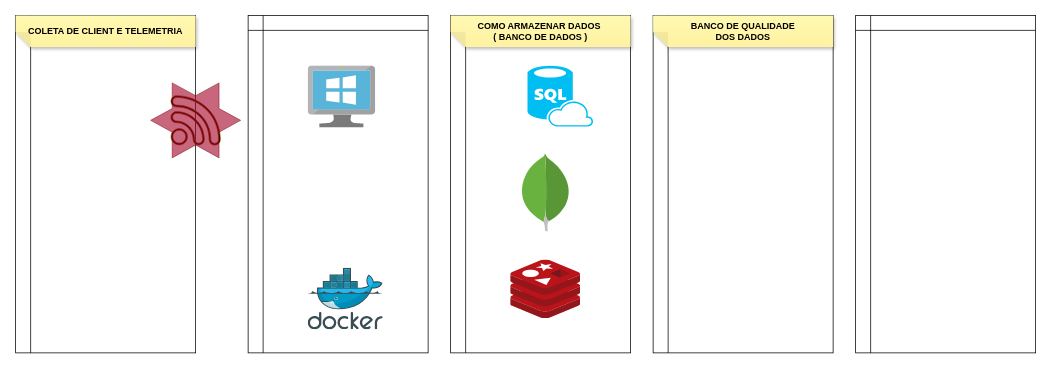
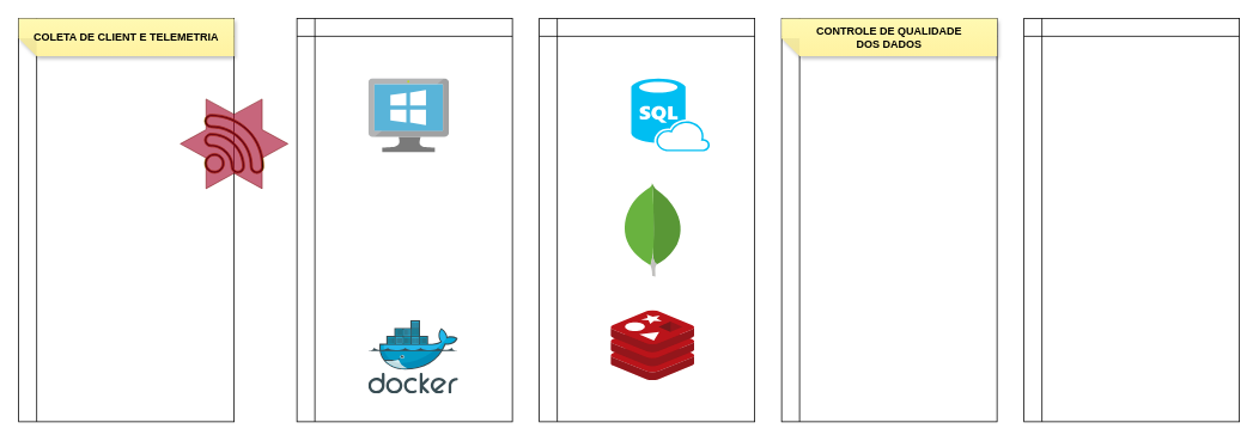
  <mxCell id="0" />
  <mxCell id="1" parent="0" />
  <mxCell id="2" value="" style="shape=internalStorage;whiteSpace=wrap;html=1;backgroundOutline=1;" vertex="1" parent="1"><mxGeometry x="20" y="20" width="240" height="450" as="geometry" /></mxCell>
  <mxCell id="3" value="" style="sketch=0;pointerEvents=1;shadow=0;dashed=0;html=1;aspect=fixed;labelPosition=center;verticalLabelPosition=bottom;verticalAlign=top;align=center;outlineConnect=0;shape=mxgraph.vvd.wi_fi;fillColor=#000000;strokeColor=#b46504;" vertex="1" parent="1"><mxGeometry x="227" y="127" width="66" height="66" as="geometry" /></mxCell>
  <mxCell id="4" value="" style="shape=image;html=1;verticalAlign=top;verticalLabelPosition=bottom;labelBackgroundColor=#ffffff;imageAspect=0;aspect=fixed;image=https://cdn4.iconfinder.com/data/icons/sports-outline-24-px/24/Ocean_surfing_water_wave_sports-128.png" vertex="1" parent="1"><mxGeometry x="118" y="308" width="70" height="70" as="geometry" /></mxCell>
  <mxCell id="5" value="" style="shape=image;html=1;verticalAlign=top;verticalLabelPosition=bottom;labelBackgroundColor=#ffffff;imageAspect=0;aspect=fixed;image=https://cdn3.iconfinder.com/data/icons/summer-glyph-24-px/24/Ocean_sea_sea_waves_water_water_waves-128.png" vertex="1" parent="1"><mxGeometry x="118" y="240" width="72" height="72" as="geometry" /></mxCell>
  <mxCell id="6" value="" style="shape=image;html=1;verticalAlign=top;verticalLabelPosition=bottom;labelBackgroundColor=#ffffff;imageAspect=0;aspect=fixed;image=https://cdn4.iconfinder.com/data/icons/dot/128/ship_sea_ocean.png" vertex="1" parent="1"><mxGeometry x="115" y="378" width="80" height="80" as="geometry" /></mxCell>
  <mxCell id="7" value="" style="shape=image;html=1;verticalAlign=top;verticalLabelPosition=bottom;labelBackgroundColor=#ffffff;imageAspect=0;aspect=fixed;image=https://cdn3.iconfinder.com/data/icons/weather-free-2/32/Weather_Free_Outline_rain-weather-cloud-thunder-128.png" vertex="1" parent="1"><mxGeometry x="118" y="70" width="74" height="74" as="geometry" /></mxCell>
  <mxCell id="8" value="" style="shape=image;html=1;verticalAlign=top;verticalLabelPosition=bottom;labelBackgroundColor=#ffffff;imageAspect=0;aspect=fixed;image=https://cdn1.iconfinder.com/data/icons/unicons-line-vol-6/24/wind-128.png" vertex="1" parent="1"><mxGeometry x="117" y="144" width="74" height="74" as="geometry" /></mxCell>
  <mxCell id="9" value="" style="shape=image;html=1;verticalAlign=top;verticalLabelPosition=bottom;labelBackgroundColor=#ffffff;imageAspect=0;aspect=fixed;image=https://cdn4.iconfinder.com/data/icons/essential-app-1/16/moon-night-dard-stars-128.png" vertex="1" parent="1"><mxGeometry x="80" y="205.8" width="44" height="44" as="geometry" /></mxCell>
  <mxCell id="10" value="&lt;b&gt;COLETA DE CLIENT E TELEMETRIA&lt;/b&gt;" style="shape=note;whiteSpace=wrap;html=1;backgroundOutline=1;fontColor=#000000;darkOpacity=0.05;fillColor=#FFF9B2;strokeColor=none;fillStyle=solid;direction=west;gradientDirection=north;gradientColor=#FFF2A1;shadow=1;size=20;pointerEvents=1;" vertex="1" parent="1"><mxGeometry x="20" y="20" width="240" height="42" as="geometry" /></mxCell>
  <mxCell id="11" value="" style="verticalLabelPosition=bottom;verticalAlign=top;html=1;shape=mxgraph.basic.6_point_star;labelBackgroundColor=#FBFBFB;fontSize=14;fillColor=#a20025;strokeColor=#6F0000;shadow=0;opacity=60;fontColor=#ffffff;" vertex="1" parent="1"><mxGeometry x="200" y="110" width="120" height="100" as="geometry" /></mxCell>
  <mxCell id="12" value="" style="shape=internalStorage;whiteSpace=wrap;html=1;backgroundOutline=1;" vertex="1" parent="1"><mxGeometry x="330" y="20" width="240" height="450" as="geometry" /></mxCell>
  <mxCell id="13" value="" style="sketch=0;aspect=fixed;html=1;points=[];align=center;image;fontSize=12;image=img/lib/mscae/VirtualMachineWindows.svg;" vertex="1" parent="1"><mxGeometry x="410" y="87.2" width="90" height="82.8" as="geometry" /></mxCell>
  <mxCell id="14" value="" style="shape=image;html=1;verticalAlign=top;verticalLabelPosition=bottom;labelBackgroundColor=#ffffff;imageAspect=0;aspect=fixed;image=https://cdn1.iconfinder.com/data/icons/operating-system-flat-1/30/ubuntu-128.png" vertex="1" parent="1"><mxGeometry x="396" y="205.8" width="118" height="118" as="geometry" /></mxCell>
  <mxCell id="15" value="" style="sketch=0;aspect=fixed;html=1;points=[];align=center;image;fontSize=12;image=img/lib/mscae/Docker.svg;" vertex="1" parent="1"><mxGeometry x="410" y="357.1" width="100" height="82" as="geometry" /></mxCell>
  <mxCell id="16" value="" style="shape=internalStorage;whiteSpace=wrap;html=1;backgroundOutline=1;" vertex="1" parent="1"><mxGeometry x="600" y="20" width="240" height="450" as="geometry" /></mxCell>
- <mxCell id="17" value="&lt;b&gt;COMO ARMAZENAR DADOS&amp;nbsp;&lt;br&gt;( BANCO DE DADOS )&lt;/b&gt;" style="shape=note;whiteSpace=wrap;html=1;backgroundOutline=1;fontColor=#000000;darkOpacity=0.05;fillColor=#FFF9B2;strokeColor=none;fillStyle=solid;direction=west;gradientDirection=north;gradientColor=#FFF2A1;shadow=1;size=20;pointerEvents=1;" vertex="1" parent="1"><mxGeometry x="600" y="20" width="240" height="42" as="geometry" /></mxCell>
  <mxCell id="18" value="" style="verticalLabelPosition=bottom;html=1;verticalAlign=top;align=center;strokeColor=none;fillColor=#00BEF2;shape=mxgraph.azure.sql_database_sql_azure;" vertex="1" parent="1"><mxGeometry x="702.5" y="87.2" width="87.5" height="81" as="geometry" /></mxCell>
  <mxCell id="19" value="" style="dashed=0;outlineConnect=0;html=1;align=center;labelPosition=center;verticalLabelPosition=bottom;verticalAlign=top;shape=mxgraph.weblogos.mongodb" vertex="1" parent="1"><mxGeometry x="692.98" y="203.8" width="67.15" height="104.2" as="geometry" /></mxCell>
  <mxCell id="20" value="" style="sketch=0;aspect=fixed;html=1;points=[];align=center;image;fontSize=12;image=img/lib/mscae/Cache_Redis_Product.svg;" vertex="1" parent="1"><mxGeometry x="680" y="346.1" width="93.1" height="78.2" as="geometry" /></mxCell>
  <mxCell id="21" value="" style="shape=internalStorage;whiteSpace=wrap;html=1;backgroundOutline=1;" vertex="1" parent="1"><mxGeometry x="870" y="20" width="240" height="450" as="geometry" /></mxCell>
- <mxCell id="22" value="&lt;b&gt;BANCO DE QUALIDADE &lt;br&gt;DOS DADOS&lt;/b&gt;" style="shape=note;whiteSpace=wrap;html=1;backgroundOutline=1;fontColor=#000000;darkOpacity=0.05;fillColor=#FFF9B2;strokeColor=none;fillStyle=solid;direction=west;gradientDirection=north;gradientColor=#FFF2A1;shadow=1;size=20;pointerEvents=1;" vertex="1" parent="1"><mxGeometry x="870" y="20" width="240" height="42" as="geometry" /></mxCell>
+ <mxCell id="22" value="&lt;b&gt;CONTROLE DE QUALIDADE &lt;br&gt;DOS DADOS&lt;/b&gt;" style="shape=note;whiteSpace=wrap;html=1;backgroundOutline=1;fontColor=#000000;darkOpacity=0.05;fillColor=#FFF9B2;strokeColor=none;fillStyle=solid;direction=west;gradientDirection=north;gradientColor=#FFF2A1;shadow=1;size=20;pointerEvents=1;" vertex="1" parent="1"><mxGeometry x="870" y="20" width="240" height="42" as="geometry" /></mxCell>
  <mxCell id="23" value="" style="shape=image;html=1;verticalAlign=top;verticalLabelPosition=bottom;labelBackgroundColor=#ffffff;imageAspect=0;aspect=fixed;image=https://cdn4.iconfinder.com/data/icons/scripting-and-programming-languages/512/660277-Python_logo-128.png" vertex="1" parent="1"><mxGeometry x="918" y="47.8" width="158" height="158" as="geometry" /></mxCell>
  <mxCell id="24" value="" style="shape=internalStorage;whiteSpace=wrap;html=1;backgroundOutline=1;" vertex="1" parent="1"><mxGeometry x="1140" y="20" width="240" height="450" as="geometry" /></mxCell>
  <mxCell id="25" value="" style="shape=image;html=1;verticalAlign=top;verticalLabelPosition=bottom;labelBackgroundColor=#ffffff;imageAspect=0;aspect=fixed;image=https://cdn1.iconfinder.com/data/icons/ionicons-fill-vol-2/512/logo-nodejs-128.png" vertex="1" parent="1"><mxGeometry x="1220" y="76.5" width="104.2" height="104.2" as="geometry" /></mxCell>
  <mxCell id="26" value="" style="shape=image;html=1;verticalAlign=top;verticalLabelPosition=bottom;labelBackgroundColor=#ffffff;imageAspect=0;aspect=fixed;image=https://cdn0.iconfinder.com/data/icons/long-shadow-web-icons/512/nodejs-128.png" vertex="1" parent="1"><mxGeometry x="1220" y="199" width="109" height="109" as="geometry" /></mxCell>
  <mxCell id="27" value="" style="shape=image;html=1;verticalAlign=top;verticalLabelPosition=bottom;labelBackgroundColor=#ffffff;imageAspect=0;aspect=fixed;image=https://cdn1.iconfinder.com/data/icons/unicons-line-vol-5/24/react-128.png" vertex="1" parent="1"><mxGeometry x="1210.5" y="321.2" width="128" height="128" as="geometry" /></mxCell>
